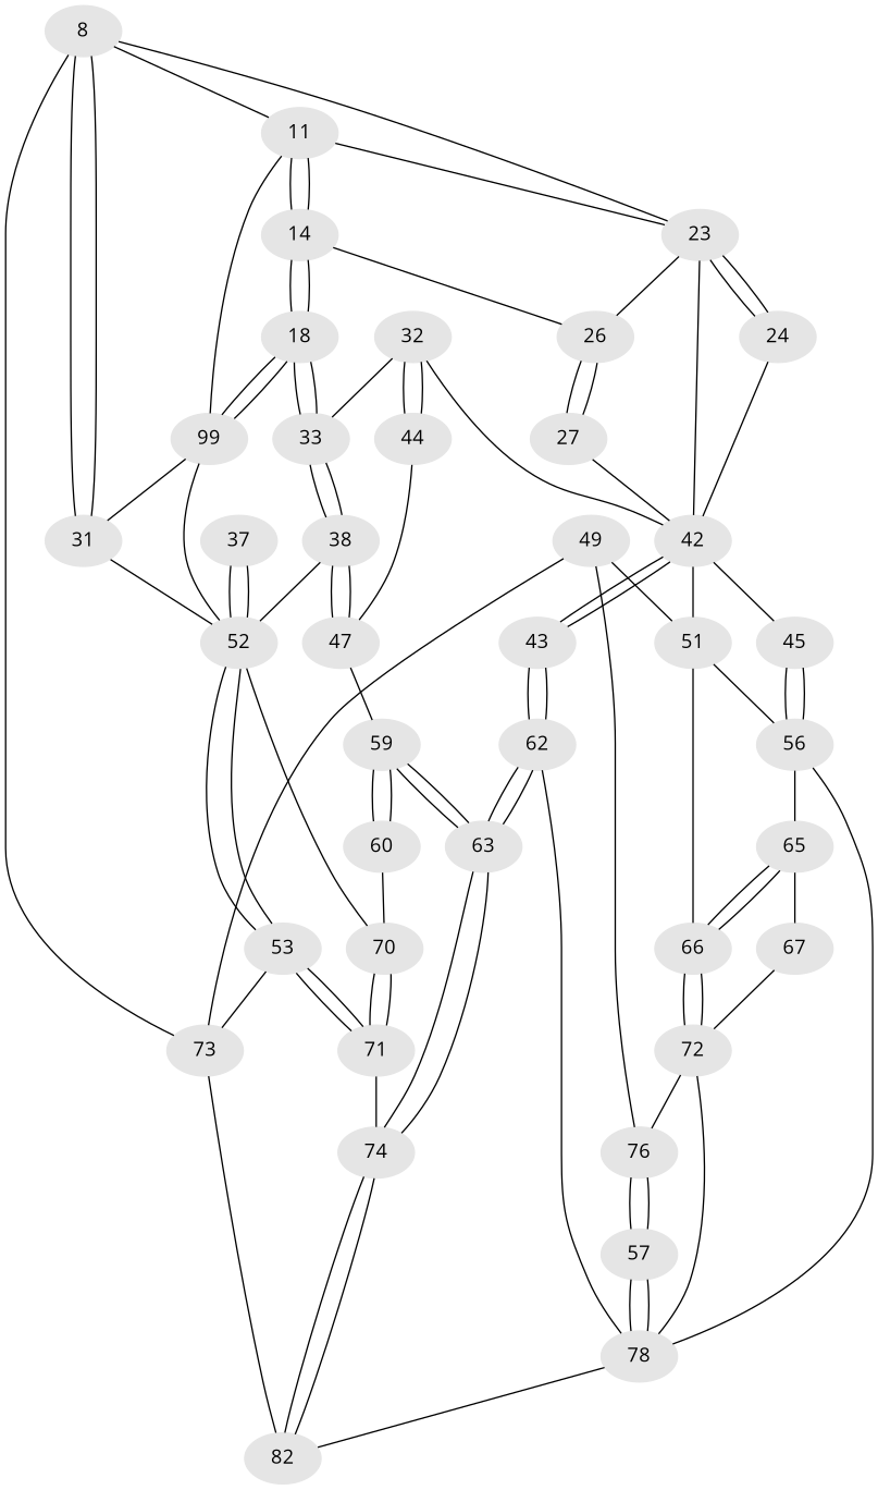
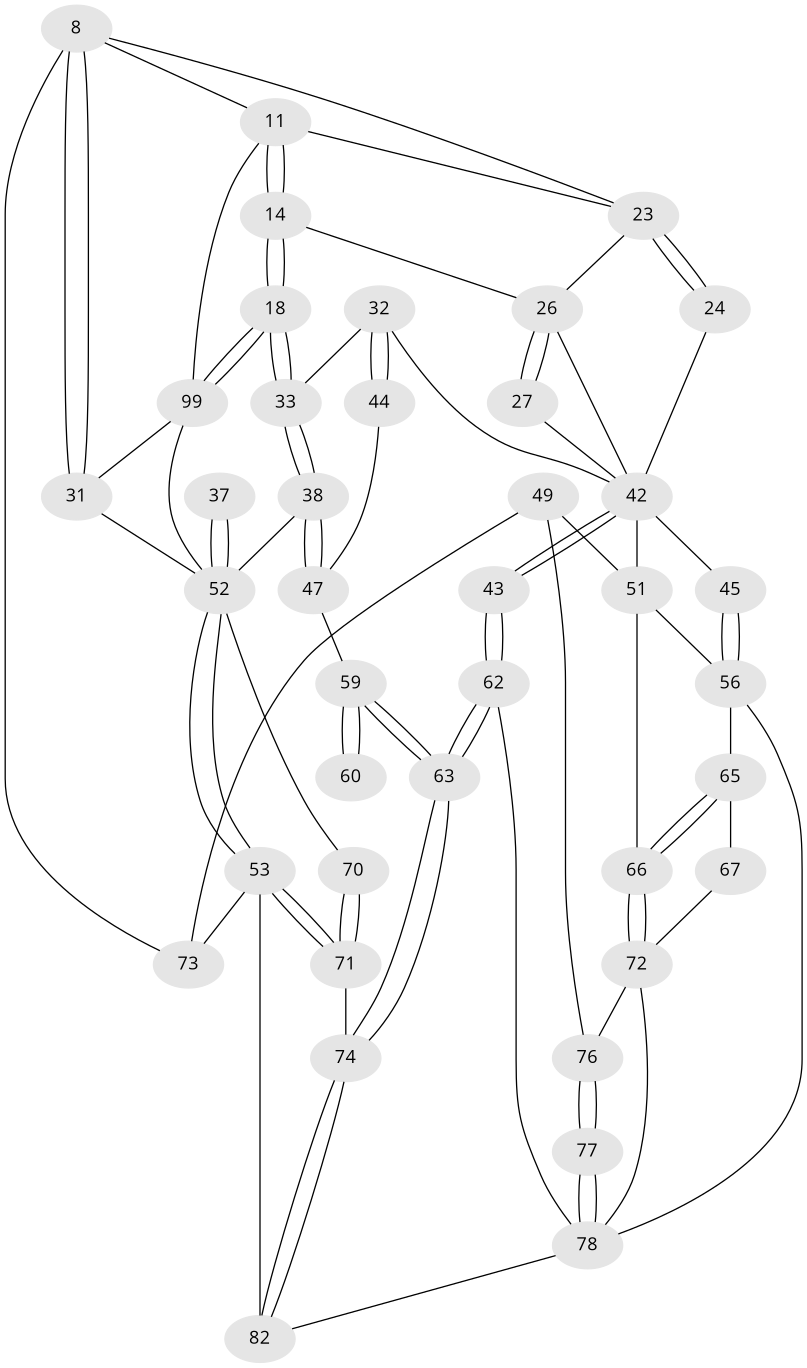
  graph {
    fontname="Open Sans"
    node [color=gray90 fontname="Open Sans" style=filled]
    edge [fontname="Open Sans"]
    8 [super="+4"]
    11 [super="+7"]
    23 [super="+15"]
    31 [super="+22+9"]
    73 [super="+54"]
    14
    n7 [label=99 super="+10"]
    26 [super="+16+17+13"]
    24
    52 [super="+35+34+39"]
    n11 [label=82 super="+79"]
    18
    33
    42 [super="+30+41+40"]
    27
    38
    53
    70 [super="+58"]
    49 [super="+48"]
    51 [super="+50"]
    76 [super="+75"]
    43
    45
    32
    44
    47 [super="+46"]
    37
    59
    62
    56 [super="+55"]
    66
    78 [super="+69+61"]
    63
    65 [super="+64"]
    60
-   77 [label=57]
+   77
    72 [super="+68"]
    71
    74
    67
    8 -- 11
    8 -- 23
    8 -- 31 [weight=2]
    8 -- 31
    8 -- 73 [weight=2]
    11 -- 23
    11 -- 14
    11 -- 14
    11 -- n7
    23 -- 26 [weight=2]
    23 -- 24 [weight=2]
    23 -- 24
    31 -- 52 [weight=2]
-   73 -- n11 [weight=2]
+   53 -- n11 [weight=2]
    14 -- 26
    14 -- 18
    14 -- 18
    n7 -- 31
    n7 -- 52
-   23 -- 42 [weight=2]
+   26 -- 42 [weight=2]
    26 -- 27 [weight=2]
    26 -- 27
    24 -- 42
    52 -- 53
    52 -- 53
    52 -- 70
    18 -- n7
    18 -- n7
    18 -- 33
    18 -- 33
    33 -- 38
    33 -- 38
    42 -- 51
    42 -- 43
    42 -- 43
    42 -- 45 [weight=2]
    27 -- 42
    38 -- 52
    38 -- 47
    38 -- 47
    53 -- 73
    53 -- 71
    53 -- 71
    70 -- 71
    70 -- 71
    49 -- 73
    49 -- 51
    49 -- 76
    51 -- 56
    51 -- 66
    76 -- 77 [weight=2]
    76 -- 77
    43 -- 62
    43 -- 62
    45 -- 56
    45 -- 56
    32 -- 33
    32 -- 42
    32 -- 44
    32 -- 44
    44 -- 47
    47 -- 59
    37 -- 52 [weight=3]
    37 -- 52
    59 -- 63
    59 -- 63
    59 -- 60
    59 -- 60
    62 -- 78
    62 -- 63
    62 -- 63
    56 -- 78
    56 -- 65
    66 -- 72
    66 -- 72
    78 -- n11
    63 -- 74
    63 -- 74
    65 -- 66
    65 -- 66
    65 -- 67 [weight=2]
-   60 -- 70 [weight=2]
    77 -- 78
    77 -- 78
    72 -- 76
    72 -- 78
    71 -- 74
    74 -- n11
    74 -- n11
    67 -- 72
  }
